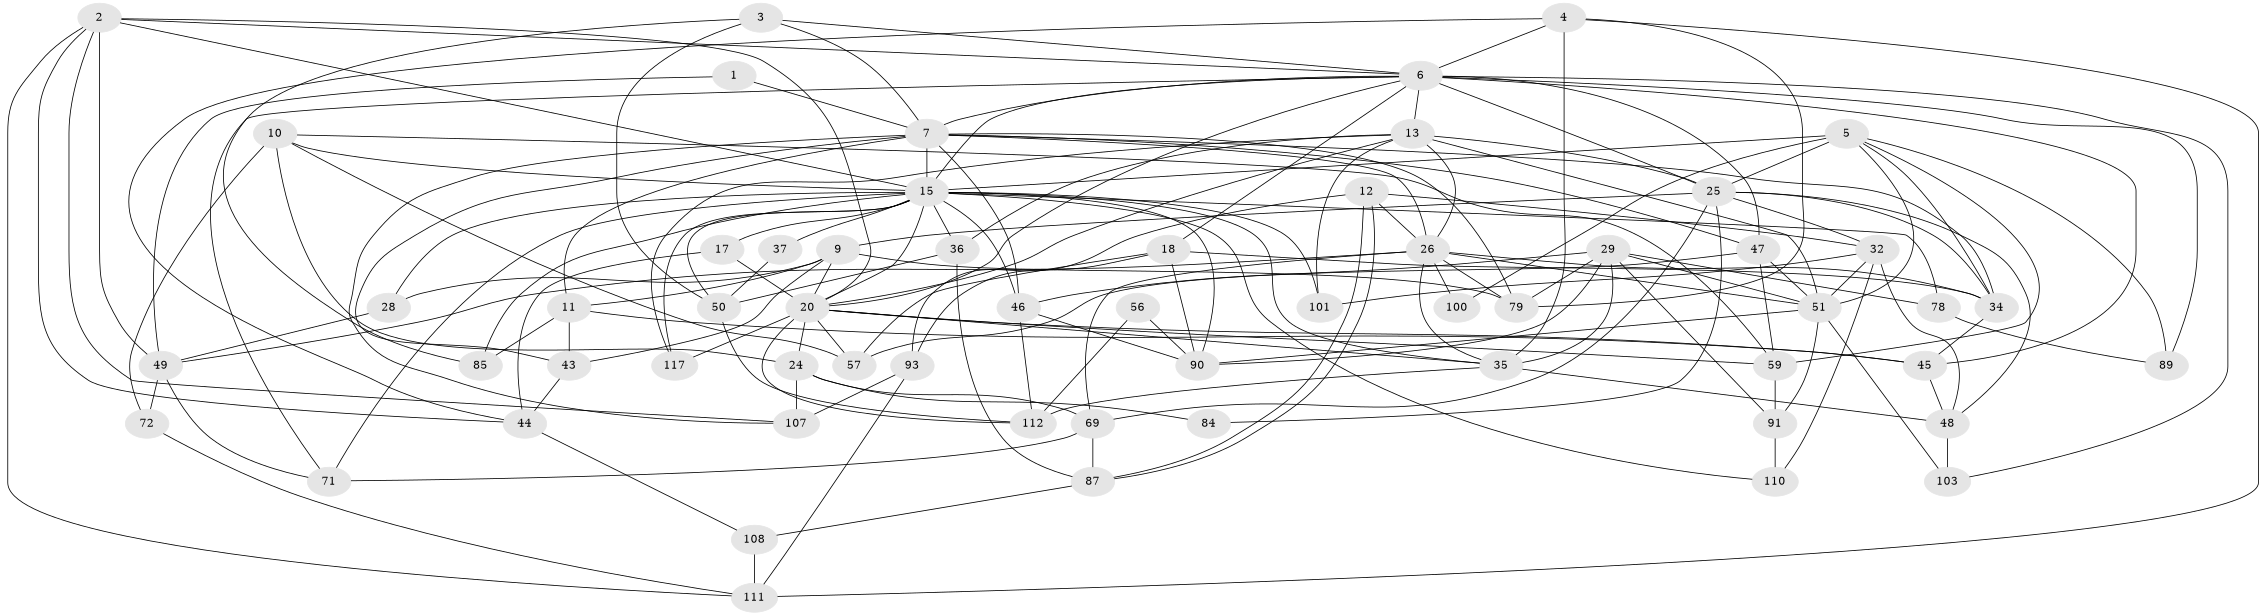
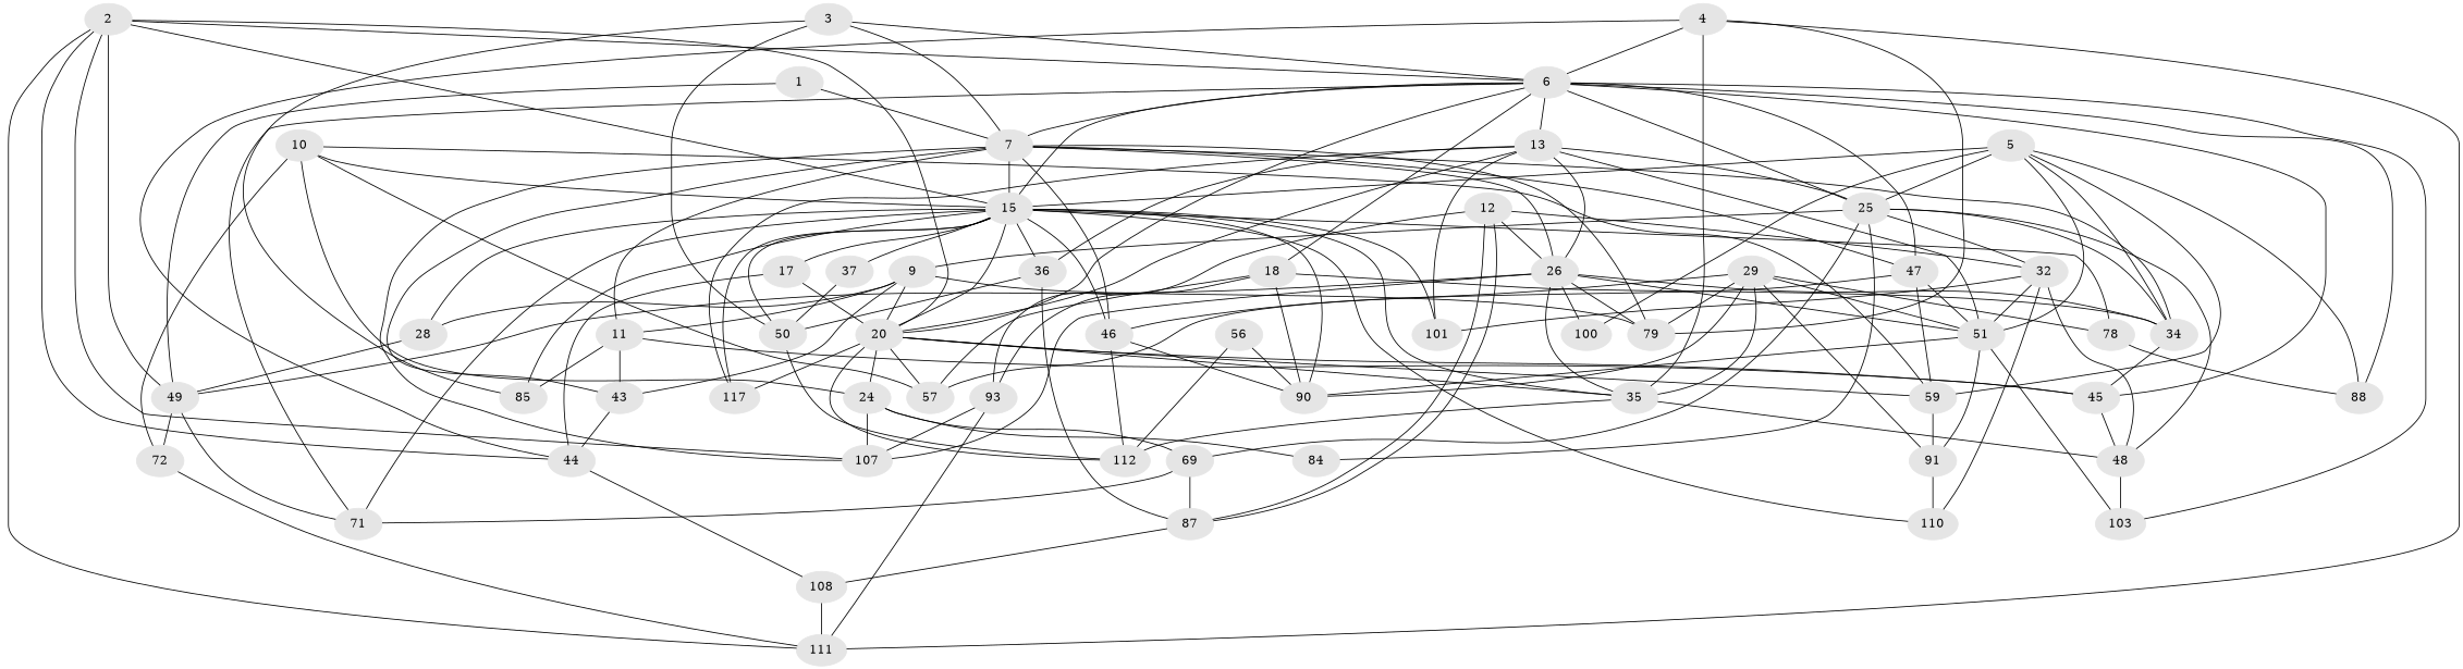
  graph {
    node [color=gray90 style=filled]
    7 [super="+64+38+118"]
    15 [super="+114+19+21"]
    107
    79 [super="+106"]
    34 [super="+63"]
    47 [super="+74"]
    11 [super="+119"]
    26 [super="+33+31"]
    43
    46 [super="+61+115"]
    1
    49 [super="+89"]
    71
    72
    2 [super="+76+16+92"]
    6 [super="+42+30"]
    20 [super="+22+83+82"]
    44
    111
    25 [super="+65+105"]
-   88 [label=89]
+   88
    13 [super="+40+86"]
    18 [super="+23+70"]
    45 [super="+53"]
    103
    50 [super="+102+75"]
    85
    35 [super="+99+39"]
    28
    36 [super="+60"]
    101
    117
    17
    37
    78
    90 [super="+94"]
    110
    59 [super="+66"]
    24
    57
    112
    108
    3 [super="+73"]
    4 [super="+8"]
    48
    5 [super="+77+14"]
    51 [super="+54+52"]
    100
    9 [super="+41"]
    32 [super="+95"]
    69 [super="+113"]
    84
    91
    93
    10 [super="+27"]
    12
    87
    29 [super="+55"]
    56
    7 -- 15
    7 -- 107
    7 -- 79
    7 -- 34
    7 -- 47
    7 -- 11
    7 -- 26
    7 -- 43
    7 -- 46
    15 -- 46
    15 -- 71
    15 -- 20
    15 -- 50 [weight=2]
    15 -- 85 [weight=2]
    15 -- 35
    15 -- 28
    15 -- 36
    15 -- 101
    15 -- 117
    15 -- 17
    15 -- 37
    15 -- 78
    15 -- 90
    15 -- 110
    34 -- 45
    47 -- 59
    47 -- 57
    47 -- 51
    11 -- 43
    11 -- 45
    11 -- 85
    26 -- 79
    26 -- 34
    26 -- 49
    26 -- 35
    26 -- 51 [weight=2]
    26 -- 100
-   26 -- 69
+   26 -- 107
    43 -- 44
    46 -- 90 [weight=2]
    46 -- 112
    1 -- 7
    1 -- 49
    49 -- 71
    49 -- 72
    72 -- 111
    2 -- 15
    2 -- 107
    2 -- 49 [weight=2]
    2 -- 6
    2 -- 20 [weight=2]
    2 -- 44
    2 -- 111
    6 -- 7
    6 -- 15
    6 -- 47
    6 -- 71
    6 -- 20
    6 -- 25 [weight=3]
    6 -- 88
    6 -- 13
    6 -- 18
    6 -- 45
    6 -- 103
    20 -- 45
    20 -- 35
    20 -- 117
    20 -- 59
    20 -- 24
    20 -- 57
    20 -- 112 [weight=2]
    44 -- 108
    25 -- 34
    25 -- 48
    25 -- 9
    25 -- 32 [weight=2]
    25 -- 69
    25 -- 84
    13 -- 26
    13 -- 20
    13 -- 25
    13 -- 36
    13 -- 101
    13 -- 117
    13 -- 51
    18 -- 34 [weight=2]
    18 -- 90
    18 -- 57
    18 -- 93
    45 -- 48
    50 -- 112
    35 -- 112
    35 -- 48
    28 -- 49
    36 -- 50 [weight=2]
    36 -- 87
    17 -- 20
    17 -- 44
    37 -- 50
    78 -- 88
    59 -- 91
    24 -- 107
    24 -- 69
    24 -- 84
    108 -- 111
    3 -- 7
    3 -- 6
    3 -- 50
    3 -- 85
    4 -- 79
    4 -- 6
    4 -- 44
    4 -- 111
    4 -- 35 [weight=2]
    48 -- 103
    5 -- 15 [weight=2]
    5 -- 34
    5 -- 25
    5 -- 88
    5 -- 59
    5 -- 51
    5 -- 100 [weight=2]
    51 -- 103
    51 -- 90
    51 -- 91
    9 -- 79
    9 -- 11
    9 -- 43
    9 -- 20
    9 -- 28
    32 -- 101 [weight=2]
    32 -- 110
    32 -- 48
    32 -- 51
    69 -- 71
    69 -- 87
    91 -- 110
    93 -- 107
    93 -- 111
    10 -- 15
    10 -- 72
    10 -- 59
    10 -- 24
    10 -- 57
    12 -- 26
    12 -- 32
    12 -- 93
    12 -- 87
    12 -- 87
    87 -- 108
    29 -- 79
    29 -- 46
    29 -- 35
    29 -- 78
    29 -- 90 [weight=2]
    29 -- 51
    29 -- 91
    56 -- 90
    56 -- 112
  }
